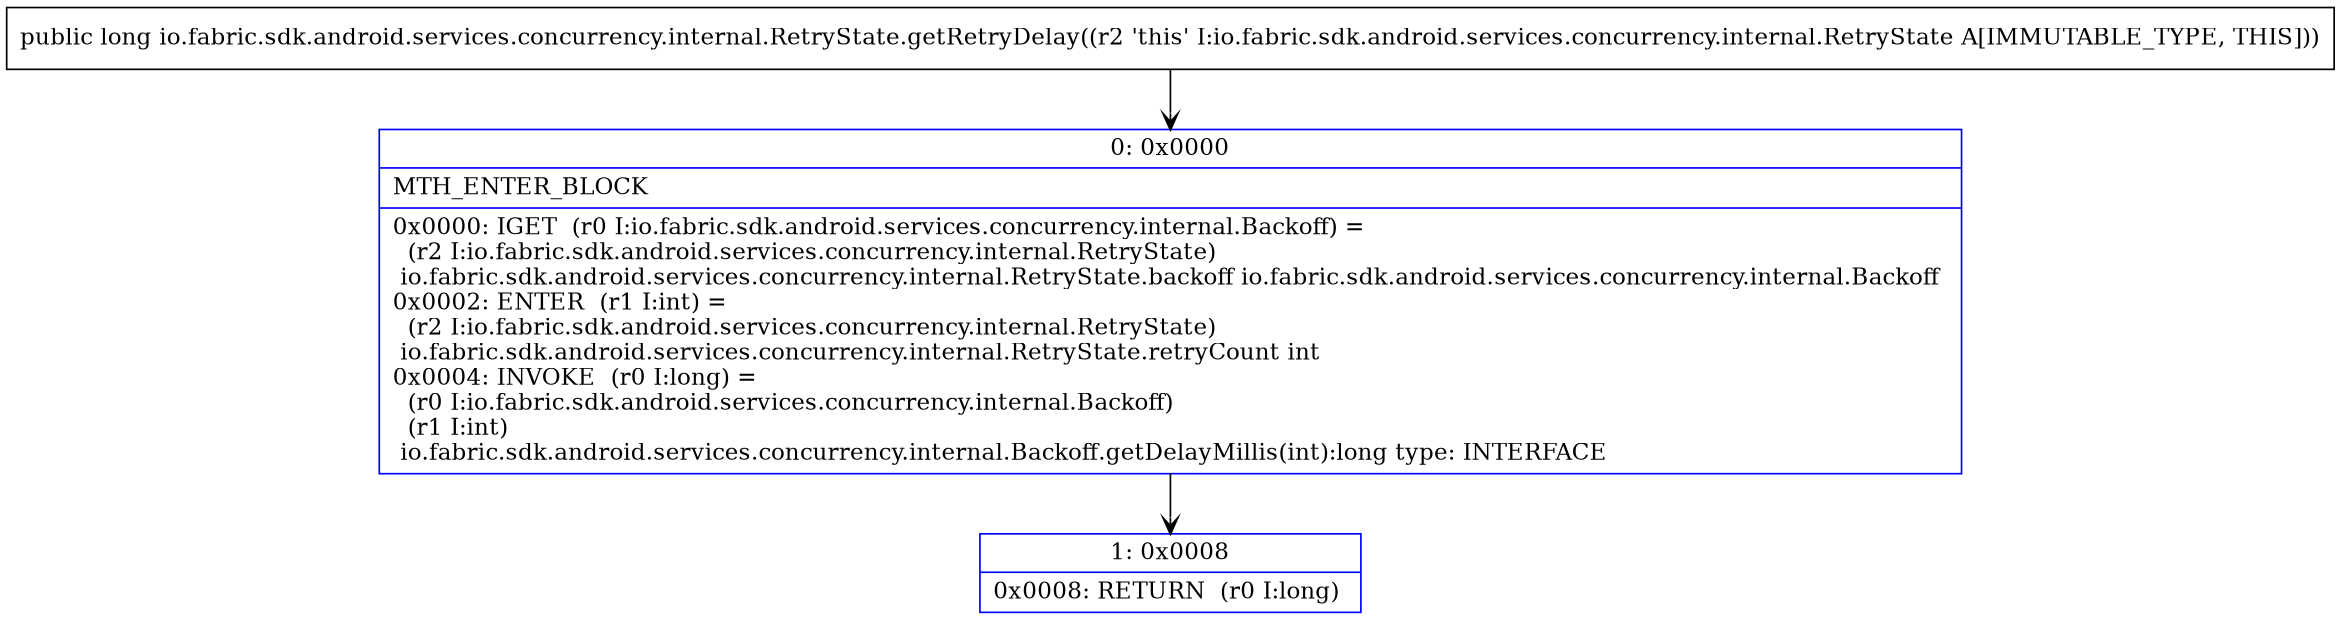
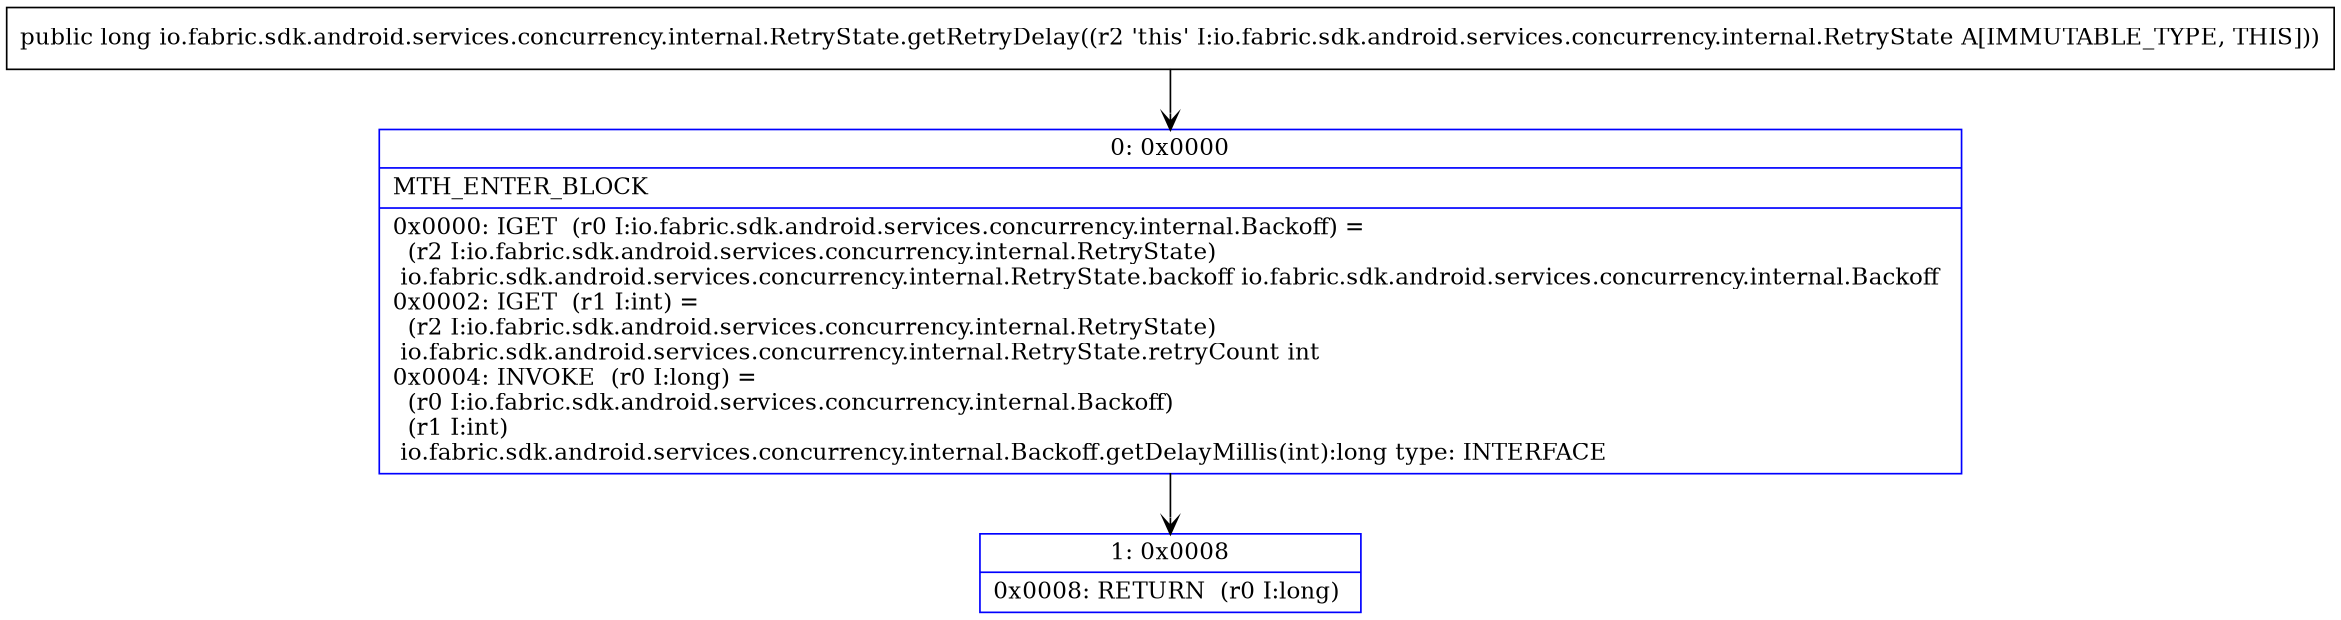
  digraph {
    node [shape=record color=blue]
    edge [arrowhead=vee]
-   n1 [label="{0\:\ 0x0000|MTH_ENTER_BLOCK\l|0x0000: IGET  (r0 I:io.fabric.sdk.android.services.concurrency.internal.Backoff) = \l  (r2 I:io.fabric.sdk.android.services.concurrency.internal.RetryState)\l io.fabric.sdk.android.services.concurrency.internal.RetryState.backoff io.fabric.sdk.android.services.concurrency.internal.Backoff \l0x0002: ENTER  (r1 I:int) = \l  (r2 I:io.fabric.sdk.android.services.concurrency.internal.RetryState)\l io.fabric.sdk.android.services.concurrency.internal.RetryState.retryCount int \l0x0004: INVOKE  (r0 I:long) = \l  (r0 I:io.fabric.sdk.android.services.concurrency.internal.Backoff)\l  (r1 I:int)\l io.fabric.sdk.android.services.concurrency.internal.Backoff.getDelayMillis(int):long type: INTERFACE \l}"]
+   n1 [label="{0\:\ 0x0000|MTH_ENTER_BLOCK\l|0x0000: IGET  (r0 I:io.fabric.sdk.android.services.concurrency.internal.Backoff) = \l  (r2 I:io.fabric.sdk.android.services.concurrency.internal.RetryState)\l io.fabric.sdk.android.services.concurrency.internal.RetryState.backoff io.fabric.sdk.android.services.concurrency.internal.Backoff \l0x0002: IGET  (r1 I:int) = \l  (r2 I:io.fabric.sdk.android.services.concurrency.internal.RetryState)\l io.fabric.sdk.android.services.concurrency.internal.RetryState.retryCount int \l0x0004: INVOKE  (r0 I:long) = \l  (r0 I:io.fabric.sdk.android.services.concurrency.internal.Backoff)\l  (r1 I:int)\l io.fabric.sdk.android.services.concurrency.internal.Backoff.getDelayMillis(int):long type: INTERFACE \l}"]
    n2 [label="{1\:\ 0x0008|0x0008: RETURN  (r0 I:long) \l}"]
    n3 [label="{public long io.fabric.sdk.android.services.concurrency.internal.RetryState.getRetryDelay((r2 'this' I:io.fabric.sdk.android.services.concurrency.internal.RetryState A[IMMUTABLE_TYPE, THIS])) }" color=black]
    n1 -> n2
    n3 -> n1
  }
